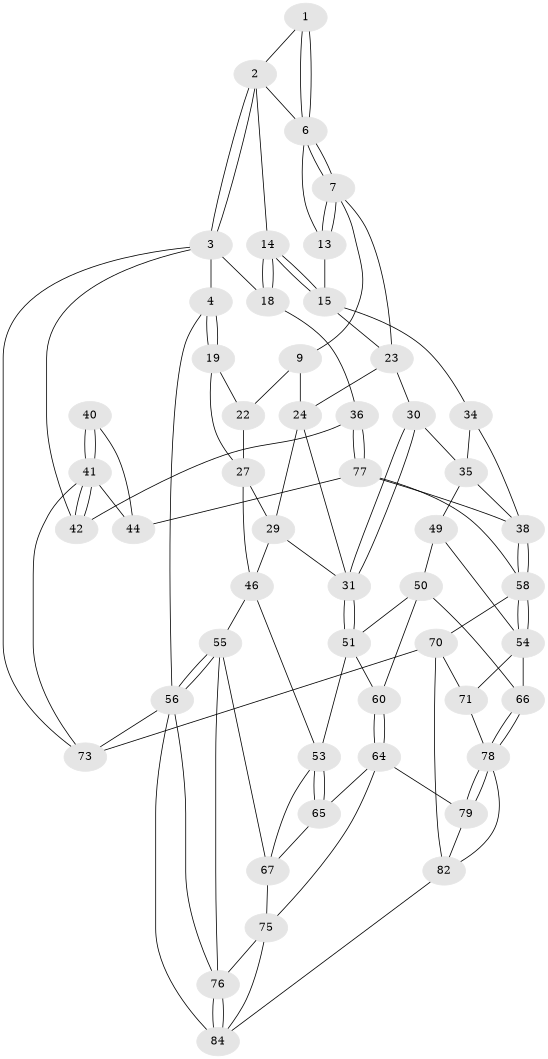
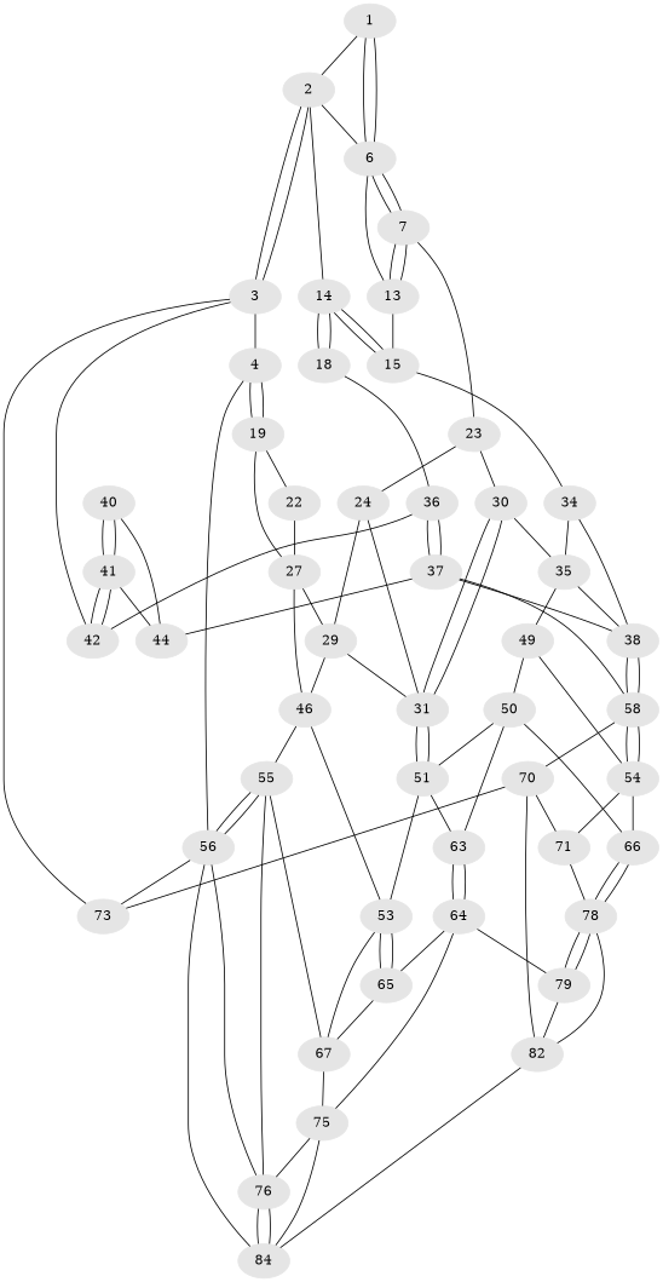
  graph {
    node [color=gray90 style=filled]
    2 [super="+11"]
    1
    6 [super="+12"]
    3 [super="+17"]
    14
    7 [super="+8"]
    13
    4 [super="+5"]
    18
    42 [super="+43"]
    73
    15 [super="+16"]
    19 [super="+20"]
    56 [super="+57"]
    36
    22
    27 [super="+28"]
    76 [super="+77"]
    84 [super="+85"]
-   9 [super="+21"]
    23 [super="+26"]
    24 [super="+25"]
    30
    29 [super="+33"]
    31 [super="+32"]
    34
    35 [super="+48"]
    38 [super="+39"]
-   37 [super="+45" label=77]
+   37 [super="+45"]
    46 [super="+47"]
    51 [super="+52"]
    53 [super="+54"]
    55 [super="+68"]
    49
-   63 [label=60]
+   63
    58 [super="+61"]
    50 [super="+62"]
    n38 [label=54 super="+60"]
    44
    70 [super="+74"]
    40
    41 [super="+72"]
    65
    67 [super="+69"]
    66
    71
    64 [super="+80"]
    78 [super="+81"]
    75 [super="+83"]
    82 [super="+86"]
    79
    2 -- 6
    2 -- 3
    2 -- 3
    2 -- 14
    1 -- 2
    1 -- 6
    1 -- 6
    6 -- 7
    6 -- 7
    6 -- 13
    3 -- 4
-   3 -- 18
    3 -- 42
    3 -- 73
    14 -- 18
    14 -- 18
    14 -- 15
    14 -- 15
    7 -- 13
    7 -- 13
-   7 -- 9
    7 -- 23
    13 -- 15
    4 -- 19
    4 -- 19
    4 -- 56
    18 -- 36
-   15 -- 23
    15 -- 34
    19 -- 22
    19 -- 27
    56 -- 73
    56 -- 76
    56 -- 84
    36 -- 42
    36 -- 37
    36 -- 37
    22 -- 27
    27 -- 29
    27 -- 46
    76 -- 84
    76 -- 84
-   9 -- 22
-   9 -- 24
    23 -- 24
    23 -- 30
    24 -- 29
    24 -- 31
    30 -- 31
    30 -- 31
    30 -- 35
    29 -- 31
    29 -- 46
    31 -- 51
    31 -- 51
    34 -- 35
    34 -- 38
    35 -- 38
    35 -- 49
    38 -- 58
    38 -- 58
    37 -- 38
    37 -- 58
    37 -- 44
    46 -- 53
    46 -- 55
    51 -- 53
    51 -- 63
    53 -- 65
    53 -- 65
    53 -- 67
    55 -- 56
    55 -- 56
    55 -- 76
    55 -- 67
    49 -- 50
    49 -- n38
    63 -- 64
    63 -- 64
    58 -- n38
    58 -- n38
    58 -- 70
    50 -- 51
    50 -- 63
    50 -- 66
    n38 -- 66
    n38 -- 71
    70 -- 73
    70 -- 71
    70 -- 82
    40 -- 44
    40 -- 41
    40 -- 41
    41 -- 42
    41 -- 42
-   41 -- 73
    41 -- 44
    65 -- 67
    67 -- 75
    66 -- 78
    66 -- 78
    71 -- 78
    64 -- 65
    64 -- 75
    64 -- 79
    78 -- 82
    78 -- 79
    78 -- 79
    75 -- 76
    75 -- 84
    82 -- 84
    79 -- 82
  }
